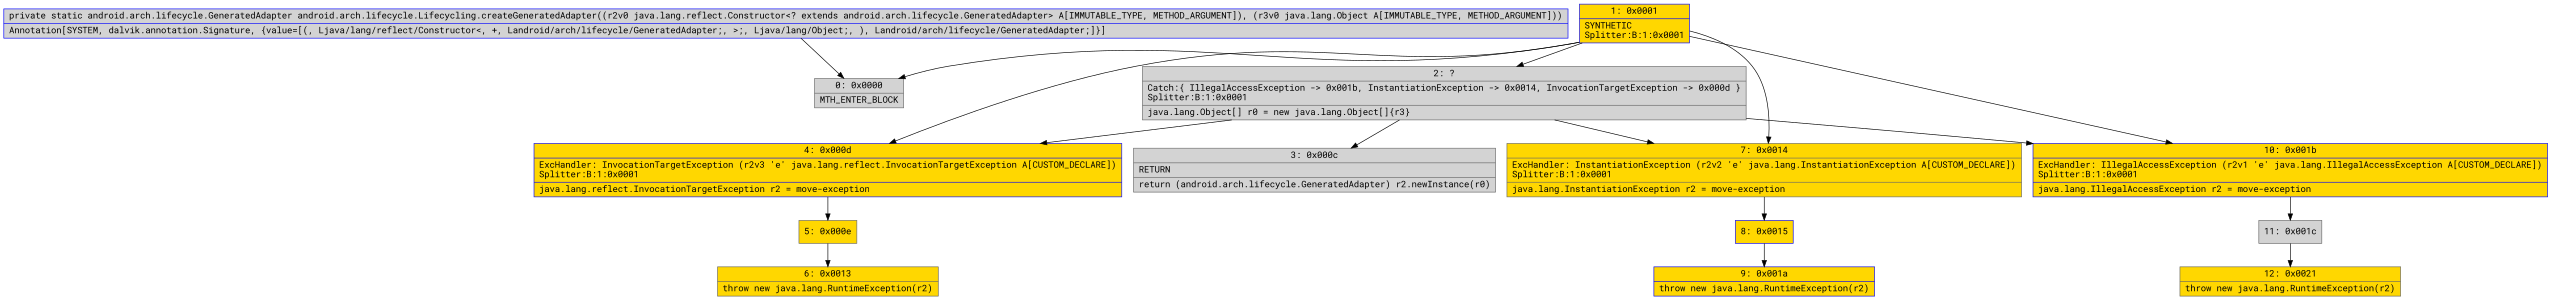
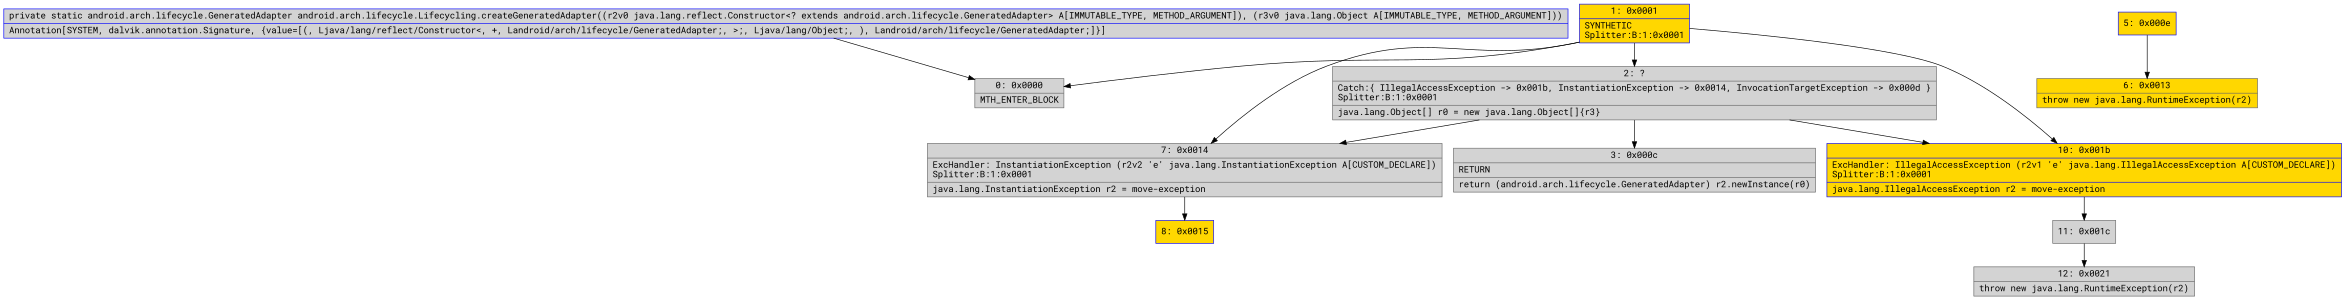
  digraph {
    fontname="Roboto Mono"
    node [color=gray40 fillcolor=gold fontname="Roboto Mono" shape=record style=filled]
    edge [fontname="Roboto Mono"]
    n1 [fillcolor=lightgrey label="{0\:\ 0x0000|MTH_ENTER_BLOCK\l}"]
    n2 [color=blue label="{1\:\ 0x0001|SYNTHETIC\lSplitter:B:1:0x0001\l}"]
    n3 [fillcolor=lightgrey label="{2\:\ ?|Catch:\{ IllegalAccessException \-\> 0x001b, InstantiationException \-\> 0x0014, InvocationTargetException \-\> 0x000d \}\lSplitter:B:1:0x0001\l|java.lang.Object[] r0 = new java.lang.Object[]\{r3\}\l}"]
-   n4 [color=blue label="{4\:\ 0x000d|ExcHandler: InvocationTargetException (r2v3 'e' java.lang.reflect.InvocationTargetException A[CUSTOM_DECLARE])\lSplitter:B:1:0x0001\l|java.lang.reflect.InvocationTargetException r2 = move\-exception\l}"]
-   n5 [label="{7\:\ 0x0014|ExcHandler: InstantiationException (r2v2 'e' java.lang.InstantiationException A[CUSTOM_DECLARE])\lSplitter:B:1:0x0001\l|java.lang.InstantiationException r2 = move\-exception\l}"]
+   n5 [fillcolor=lightgrey label="{7\:\ 0x0014|ExcHandler: InstantiationException (r2v2 'e' java.lang.InstantiationException A[CUSTOM_DECLARE])\lSplitter:B:1:0x0001\l|java.lang.InstantiationException r2 = move\-exception\l}"]
    n6 [color=blue label="{10\:\ 0x001b|ExcHandler: IllegalAccessException (r2v1 'e' java.lang.IllegalAccessException A[CUSTOM_DECLARE])\lSplitter:B:1:0x0001\l|java.lang.IllegalAccessException r2 = move\-exception\l}"]
    n7 [fillcolor=lightgrey label="{3\:\ 0x000c|RETURN\l|return (android.arch.lifecycle.GeneratedAdapter) r2.newInstance(r0)\l}"]
-   n8 [label="{5\:\ 0x000e}"]
+   n8 [color=blue label="{5\:\ 0x000e}"]
    n9 [color=blue label="{8\:\ 0x0015}"]
    n10 [fillcolor=lightgrey label="{11\:\ 0x001c}"]
    n11 [label="{6\:\ 0x0013|throw new java.lang.RuntimeException(r2)\l}"]
-   n12 [color=blue label="{9\:\ 0x001a|throw new java.lang.RuntimeException(r2)\l}"]
-   n13 [label="{12\:\ 0x0021|throw new java.lang.RuntimeException(r2)\l}"]
+   n13 [fillcolor=lightgrey label="{12\:\ 0x0021|throw new java.lang.RuntimeException(r2)\l}"]
    n14 [color=blue fillcolor=lightgrey label="{private static android.arch.lifecycle.GeneratedAdapter android.arch.lifecycle.Lifecycling.createGeneratedAdapter((r2v0 java.lang.reflect.Constructor\<? extends android.arch.lifecycle.GeneratedAdapter\> A[IMMUTABLE_TYPE, METHOD_ARGUMENT]), (r3v0 java.lang.Object A[IMMUTABLE_TYPE, METHOD_ARGUMENT]))  | Annotation[SYSTEM, dalvik.annotation.Signature, \{value=[(, Ljava\/lang\/reflect\/Constructor\<, +, Landroid\/arch\/lifecycle\/GeneratedAdapter;, \>;, Ljava\/lang\/Object;, ), Landroid\/arch\/lifecycle\/GeneratedAdapter;]\}]\l}"]
    n2 -> n1
    n2 -> n3
-   n2 -> n4
    n2 -> n5
    n2 -> n6
-   n3 -> n4
    n3 -> n5
    n3 -> n6
    n3 -> n7
-   n4 -> n8
    n5 -> n9
    n6 -> n10
    n8 -> n11
-   n9 -> n12
    n10 -> n13
    n14 -> n1
  }
